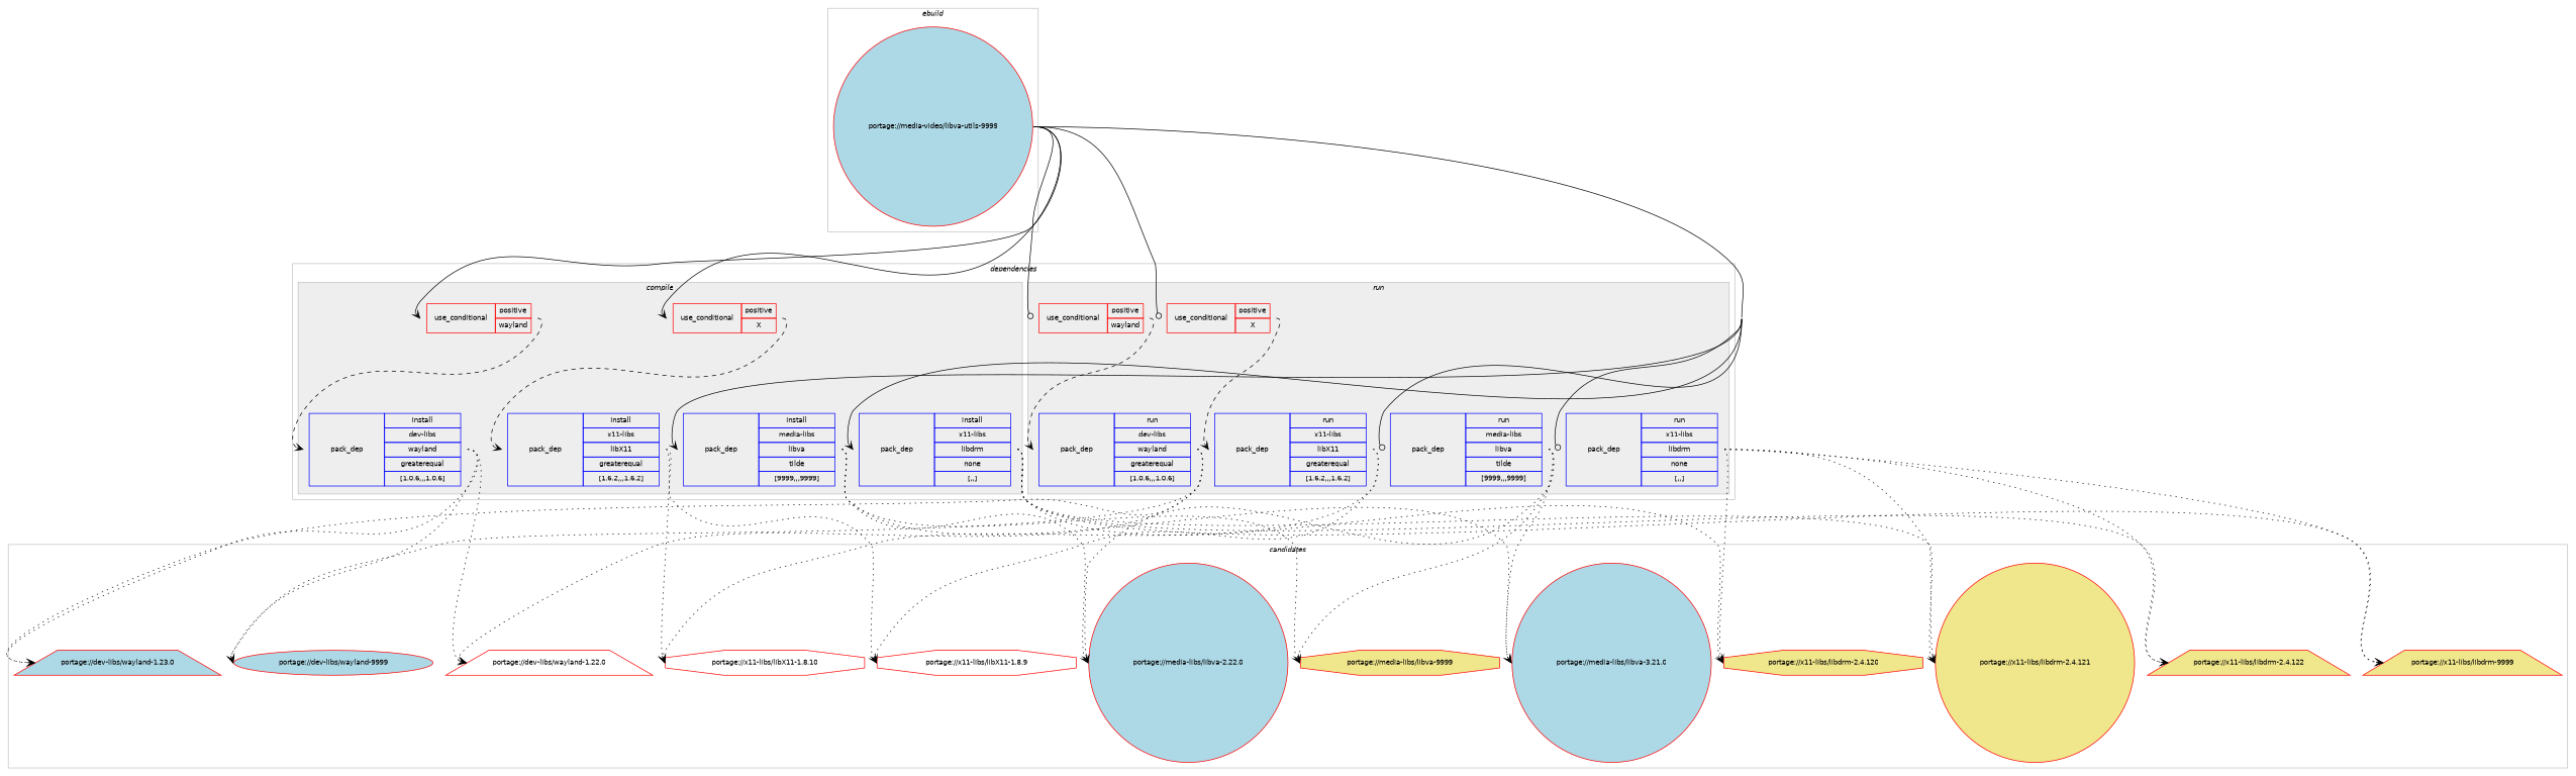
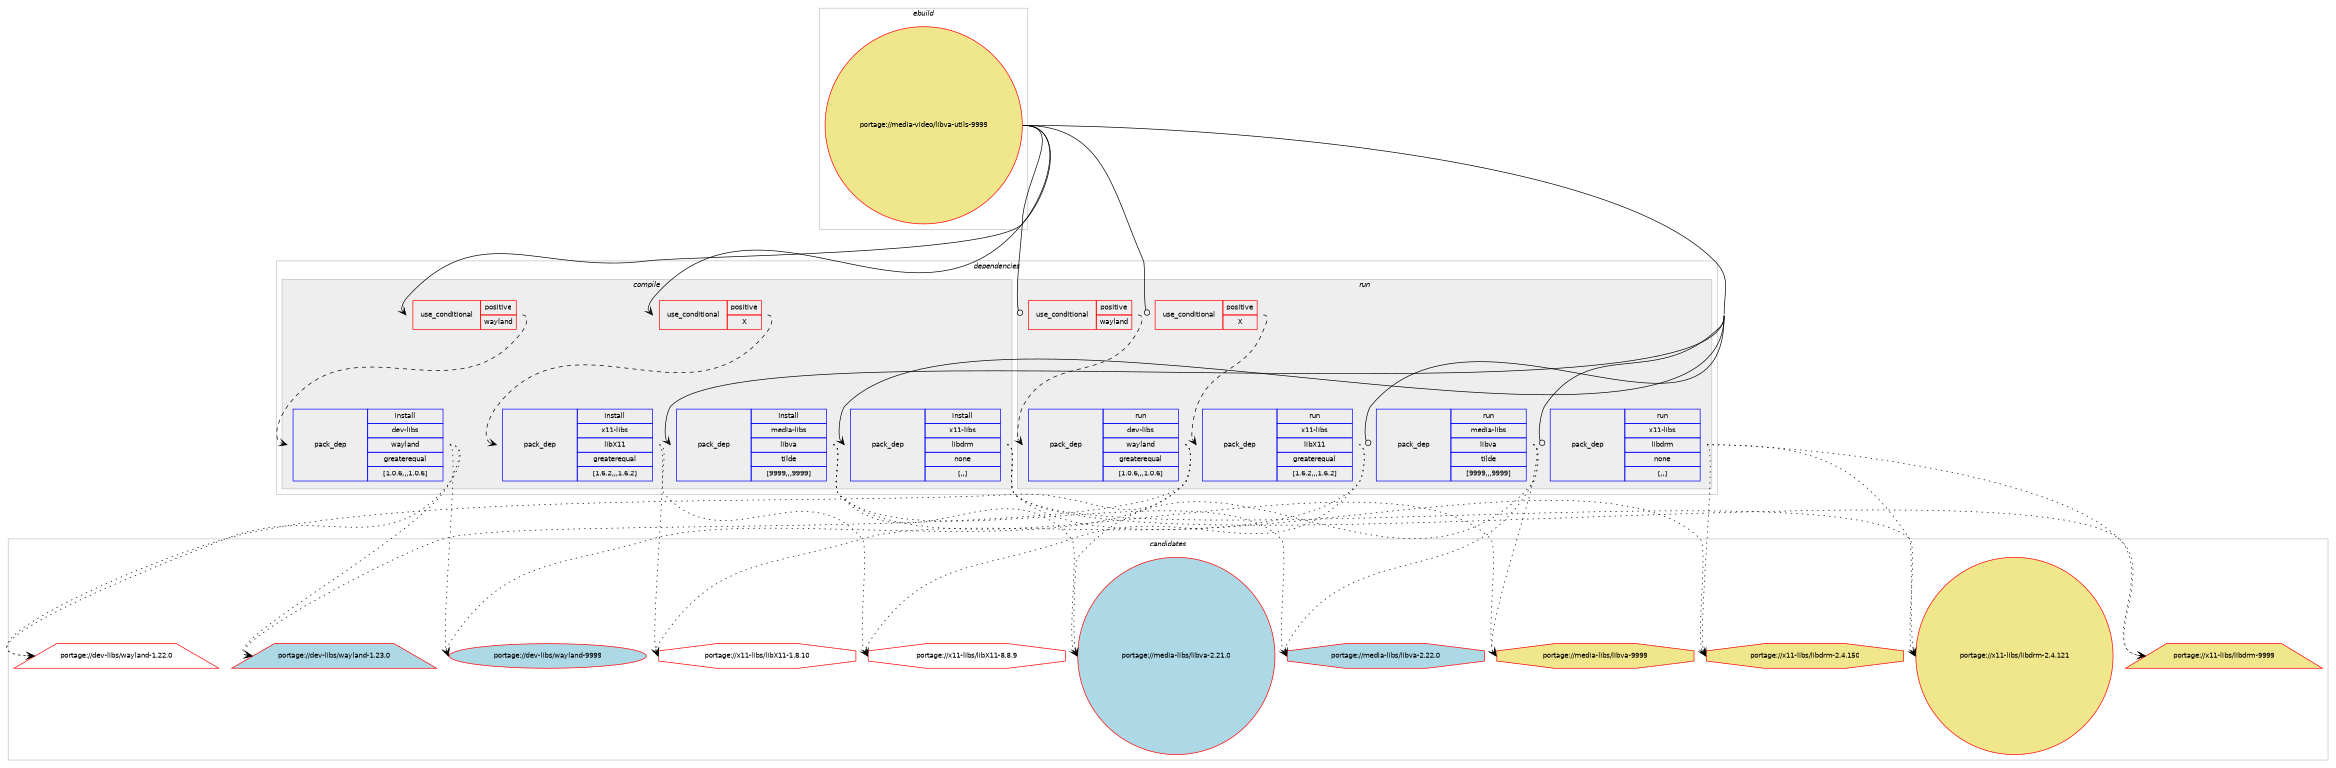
  digraph {
    compound=true
    concentrate=true
    fontname=Helvetica
    fontsize=10
    newrank=true
    rankdir=TB
    ranksep=1.5
    node [color=red fontname=Helvetica fontsize=10 shape=none style=filled]
    edge [arrowhead=vee headport=w style=dotted tailport=e weight=100]
-   n1 [fillcolor=lightblue label="portage://media-video/libva-utils-9999" shape=circle width=4]
+   n1 [fillcolor=khaki label="portage://media-video/libva-utils-9999" shape=circle width=4]
    n2 [color=blue label=<<TABLE BORDER="0" CELLBORDER="1" CELLSPACING="0" CELLPADDING="4" WIDTH="220"><TR><TD ROWSPAN="6" CELLPADDING="30">pack_dep</TD></TR><TR><TD WIDTH="110">install</TD></TR><TR><TD>x11-libs</TD></TR><TR><TD>libX11</TD></TR><TR><TD>greaterequal</TD></TR><TR><TD>[1.6.2,,,1.6.2]</TD></TR></TABLE>> style=""]
    n3 [label=<<TABLE BORDER="0" CELLBORDER="1" CELLSPACING="0" CELLPADDING="4"><TR><TD ROWSPAN="3" CELLPADDING="10">use_conditional</TD></TR><TR><TD>positive</TD></TR><TR><TD>X</TD></TR></TABLE>> style=""]
    n4 [color=blue label=<<TABLE BORDER="0" CELLBORDER="1" CELLSPACING="0" CELLPADDING="4" WIDTH="220"><TR><TD ROWSPAN="6" CELLPADDING="30">pack_dep</TD></TR><TR><TD WIDTH="110">install</TD></TR><TR><TD>dev-libs</TD></TR><TR><TD>wayland</TD></TR><TR><TD>greaterequal</TD></TR><TR><TD>[1.0.6,,,1.0.6]</TD></TR></TABLE>> style=""]
    n5 [label=<<TABLE BORDER="0" CELLBORDER="1" CELLSPACING="0" CELLPADDING="4"><TR><TD ROWSPAN="3" CELLPADDING="10">use_conditional</TD></TR><TR><TD>positive</TD></TR><TR><TD>wayland</TD></TR></TABLE>> style=""]
    n6 [color=blue label=<<TABLE BORDER="0" CELLBORDER="1" CELLSPACING="0" CELLPADDING="4" WIDTH="220"><TR><TD ROWSPAN="6" CELLPADDING="30">pack_dep</TD></TR><TR><TD WIDTH="110">install</TD></TR><TR><TD>media-libs</TD></TR><TR><TD>libva</TD></TR><TR><TD>tilde</TD></TR><TR><TD>[9999,,,9999]</TD></TR></TABLE>> style=""]
    n7 [color=blue label=<<TABLE BORDER="0" CELLBORDER="1" CELLSPACING="0" CELLPADDING="4" WIDTH="220"><TR><TD ROWSPAN="6" CELLPADDING="30">pack_dep</TD></TR><TR><TD WIDTH="110">install</TD></TR><TR><TD>x11-libs</TD></TR><TR><TD>libdrm</TD></TR><TR><TD>none</TD></TR><TR><TD>[,,]</TD></TR></TABLE>> style=""]
    n8 [color=blue label=<<TABLE BORDER="0" CELLBORDER="1" CELLSPACING="0" CELLPADDING="4" WIDTH="220"><TR><TD ROWSPAN="6" CELLPADDING="30">pack_dep</TD></TR><TR><TD WIDTH="110">run</TD></TR><TR><TD>x11-libs</TD></TR><TR><TD>libX11</TD></TR><TR><TD>greaterequal</TD></TR><TR><TD>[1.6.2,,,1.6.2]</TD></TR></TABLE>> style=""]
    n9 [label=<<TABLE BORDER="0" CELLBORDER="1" CELLSPACING="0" CELLPADDING="4"><TR><TD ROWSPAN="3" CELLPADDING="10">use_conditional</TD></TR><TR><TD>positive</TD></TR><TR><TD>X</TD></TR></TABLE>> style=""]
    n10 [color=blue label=<<TABLE BORDER="0" CELLBORDER="1" CELLSPACING="0" CELLPADDING="4" WIDTH="220"><TR><TD ROWSPAN="6" CELLPADDING="30">pack_dep</TD></TR><TR><TD WIDTH="110">run</TD></TR><TR><TD>dev-libs</TD></TR><TR><TD>wayland</TD></TR><TR><TD>greaterequal</TD></TR><TR><TD>[1.0.6,,,1.0.6]</TD></TR></TABLE>> style=""]
    n11 [label=<<TABLE BORDER="0" CELLBORDER="1" CELLSPACING="0" CELLPADDING="4"><TR><TD ROWSPAN="3" CELLPADDING="10">use_conditional</TD></TR><TR><TD>positive</TD></TR><TR><TD>wayland</TD></TR></TABLE>> style=""]
    n12 [color=blue label=<<TABLE BORDER="0" CELLBORDER="1" CELLSPACING="0" CELLPADDING="4" WIDTH="220"><TR><TD ROWSPAN="6" CELLPADDING="30">pack_dep</TD></TR><TR><TD WIDTH="110">run</TD></TR><TR><TD>media-libs</TD></TR><TR><TD>libva</TD></TR><TR><TD>tilde</TD></TR><TR><TD>[9999,,,9999]</TD></TR></TABLE>> style=""]
    n13 [color=blue label=<<TABLE BORDER="0" CELLBORDER="1" CELLSPACING="0" CELLPADDING="4" WIDTH="220"><TR><TD ROWSPAN="6" CELLPADDING="30">pack_dep</TD></TR><TR><TD WIDTH="110">run</TD></TR><TR><TD>x11-libs</TD></TR><TR><TD>libdrm</TD></TR><TR><TD>none</TD></TR><TR><TD>[,,]</TD></TR></TABLE>> style=""]
    n14 [fillcolor=white label="portage://x11-libs/libX11-1.8.10" shape=octagon width=4]
-   n15 [fillcolor=white label="portage://x11-libs/libX11-1.8.9" shape=octagon width=4]
+   n15 [fillcolor=white label="portage://x11-libs/libX11-8.8.9" shape=octagon width=4]
    n16 [fillcolor=lightblue label="portage://dev-libs/wayland-9999" shape=ellipse width=4]
    n17 [fillcolor=lightblue label="portage://dev-libs/wayland-1.23.0" shape=trapezium width=4]
    n18 [fillcolor=white label="portage://dev-libs/wayland-1.22.0" shape=trapezium width=4]
    n19 [fillcolor=khaki label="portage://media-libs/libva-9999" shape=octagon width=4]
-   n20 [fillcolor=lightblue label="portage://media-libs/libva-2.22.0" shape=circle width=4]
-   n21 [fillcolor=lightblue label="portage://media-libs/libva-3.21.0" shape=circle width=4]
+   n20 [fillcolor=lightblue label="portage://media-libs/libva-2.22.0" shape=octagon width=4]
+   n21 [fillcolor=lightblue label="portage://media-libs/libva-2.21.0" shape=circle width=4]
    n22 [fillcolor=khaki label="portage://x11-libs/libdrm-9999" shape=trapezium width=4]
-   n23 [fillcolor=khaki label="portage://x11-libs/libdrm-2.4.122" shape=trapezium width=4]
    n24 [fillcolor=khaki label="portage://x11-libs/libdrm-2.4.121" shape=circle width=4]
-   n25 [fillcolor=khaki label="portage://x11-libs/libdrm-2.4.120" shape=octagon width=4]
+   n25 [fillcolor=khaki label="portage://x11-libs/libdrm-2.4.150" shape=octagon width=4]
    subgraph cluster_1 {
      color=gray
      label=<<i>dependencies</i>>
      subgraph cluster_2 {
        color=gray
        fillcolor="#eeeeee"
        label=<<i>compile</i>>
        style=filled
        subgraph sub_3 {
          color=gray
          fillcolor="#eeeeee"
          label=<<i>compile</i>>
          style=filled
          n3
          subgraph sub_4 {
            color=gray
            fillcolor="#eeeeee"
            label=<<i>compile</i>>
            style=filled
            n2
          }
        }
        subgraph sub_5 {
          color=gray
          fillcolor="#eeeeee"
          label=<<i>compile</i>>
          style=filled
          n5
          subgraph sub_6 {
            color=gray
            fillcolor="#eeeeee"
            label=<<i>compile</i>>
            style=filled
            n4
          }
        }
        subgraph sub_7 {
          color=gray
          fillcolor="#eeeeee"
          label=<<i>compile</i>>
          style=filled
          n6
        }
        subgraph sub_8 {
          color=gray
          fillcolor="#eeeeee"
          label=<<i>compile</i>>
          style=filled
          n7
        }
      }
      subgraph cluster_9 {
        color=gray
        fillcolor="#eeeeee"
        label=<<i>compile and run</i>>
        style=filled
      }
      subgraph cluster_10 {
        color=gray
        fillcolor="#eeeeee"
        label=<<i>run</i>>
        style=filled
        subgraph sub_11 {
          color=gray
          fillcolor="#eeeeee"
          label=<<i>run</i>>
          style=filled
          n9
          subgraph sub_12 {
            color=gray
            fillcolor="#eeeeee"
            label=<<i>run</i>>
            style=filled
            n8
          }
        }
        subgraph sub_13 {
          color=gray
          fillcolor="#eeeeee"
          label=<<i>run</i>>
          style=filled
          n11
          subgraph sub_14 {
            color=gray
            fillcolor="#eeeeee"
            label=<<i>run</i>>
            style=filled
            n10
          }
        }
        subgraph sub_15 {
          color=gray
          fillcolor="#eeeeee"
          label=<<i>run</i>>
          style=filled
          n12
        }
        subgraph sub_16 {
          color=gray
          fillcolor="#eeeeee"
          label=<<i>run</i>>
          style=filled
          n13
        }
      }
    }
    subgraph cluster_17 {
      color=gray
      label=<<i>ebuild</i>>
      n1
    }
    subgraph cluster_18 {
      color=gray
      label=<<i>candidates</i>>
      rank=same
      subgraph sub_19 {
        color=black
        label=<<i>candidates</i>>
        nodesep=1
        rank=same
        n14
        n15
      }
      subgraph sub_20 {
        color=black
        label=<<i>candidates</i>>
        nodesep=1
        rank=same
        n16
        n17
        n18
      }
      subgraph sub_21 {
        color=black
        label=<<i>candidates</i>>
        nodesep=1
        rank=same
        n19
        n20
        n21
      }
      subgraph sub_22 {
        color=black
        label=<<i>candidates</i>>
        nodesep=1
        rank=same
        n22
-       n23
        n24
        n25
      }
      subgraph sub_23 {
        color=black
        label=<<i>candidates</i>>
        nodesep=1
        rank=same
        n14
        n15
      }
      subgraph sub_24 {
        color=black
        label=<<i>candidates</i>>
        nodesep=1
        rank=same
        n16
        n17
        n18
      }
      subgraph sub_25 {
        color=black
        label=<<i>candidates</i>>
        nodesep=1
        rank=same
        n19
        n20
        n21
      }
      subgraph sub_26 {
        color=black
        label=<<i>candidates</i>>
        nodesep=1
        rank=same
        n22
-       n23
        n24
        n25
      }
    }
    n1 -> n3 [style=solid weight=20]
    n1 -> n5 [style=solid weight=20]
    n1 -> n6 [style=solid weight=20]
    n1 -> n7 [style=solid weight=20]
    n1 -> n9 [arrowhead=odot style=solid weight=20]
    n1 -> n11 [arrowhead=odot style=solid weight=20]
    n1 -> n12 [arrowhead=odot style=solid weight=20]
    n1 -> n13 [arrowhead=odot style=solid weight=20]
    n2 -> n14
    n2 -> n15
    n3 -> n2 [style=dashed weight=20]
    n4 -> n16
    n4 -> n17
    n4 -> n18
    n5 -> n4 [style=dashed weight=20]
    n6 -> n19
    n6 -> n20
    n6 -> n21
    n7 -> n22
-   n7 -> n23
    n7 -> n24
    n7 -> n25
    n8 -> n14
    n8 -> n15
    n9 -> n8 [style=dashed weight=20]
    n10 -> n16
    n10 -> n17
    n10 -> n18
    n11 -> n10 [style=dashed weight=20]
    n12 -> n19
    n12 -> n20
    n12 -> n21
    n13 -> n22
-   n13 -> n23
    n13 -> n24
    n13 -> n25
  }
